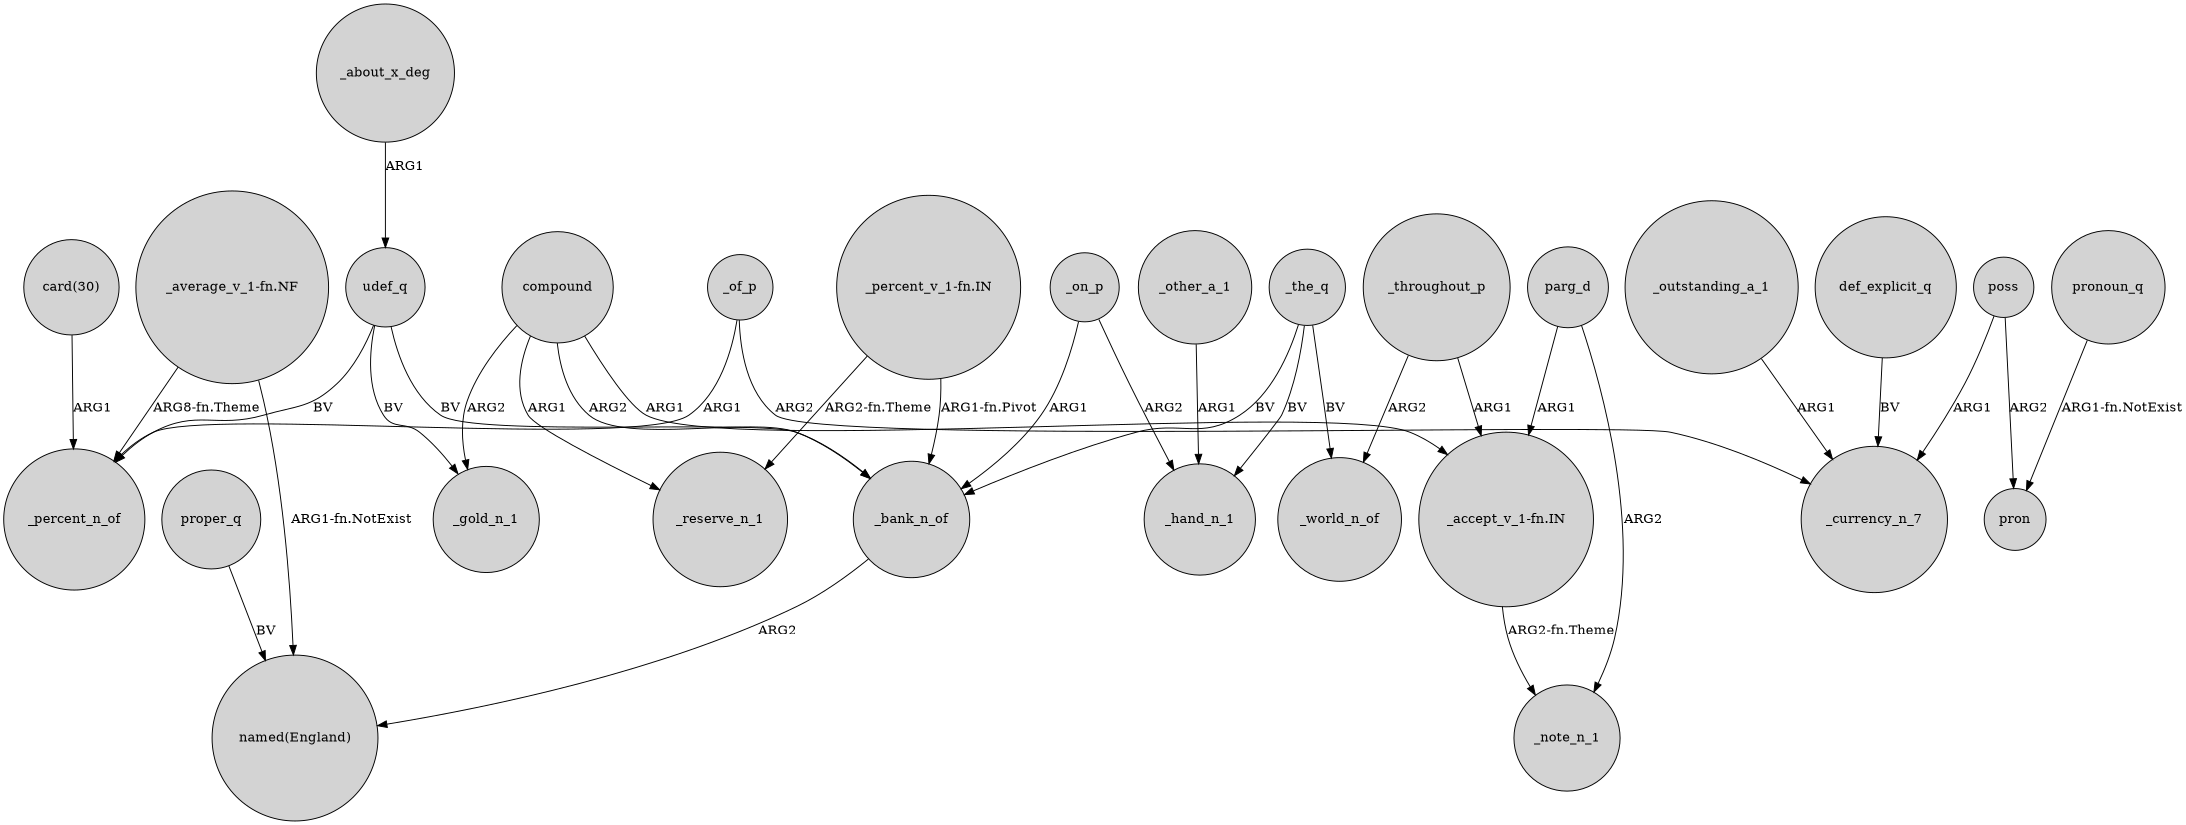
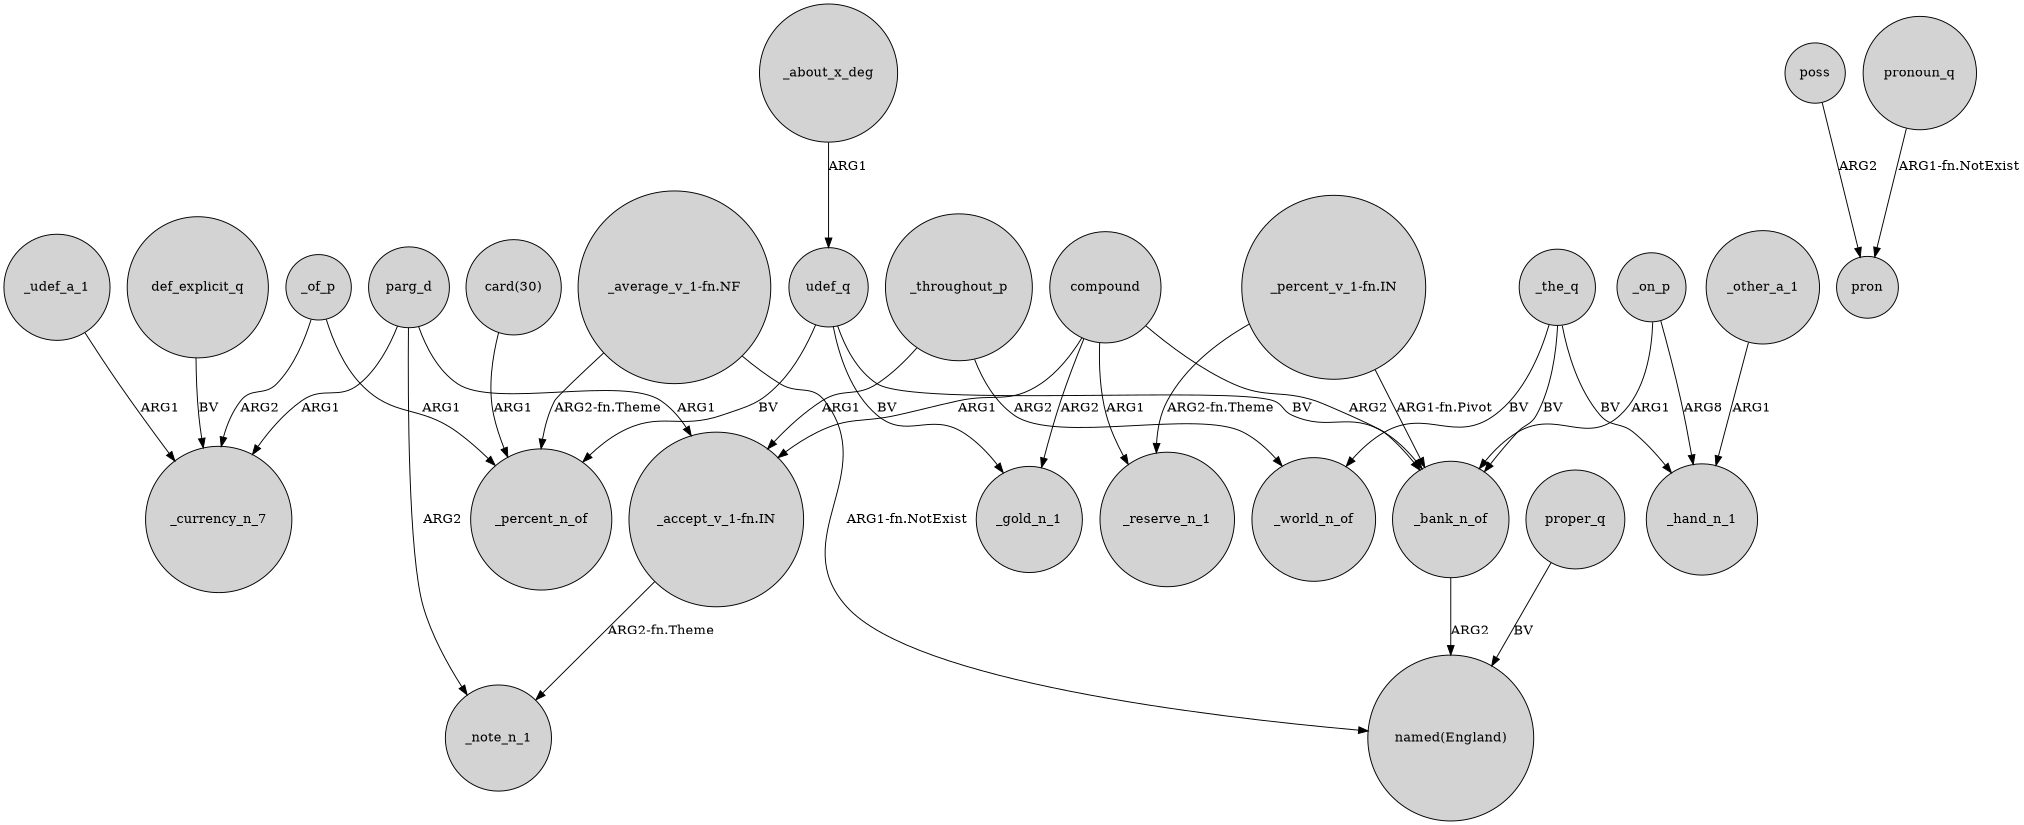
  digraph {
    node [shape=circle style=filled]
    "_average_v_1-fn.NF"
    _percent_n_of
    "named(England)"
    compound
    _reserve_n_1
    _bank_n_of
    _gold_n_1
    "_accept_v_1-fn.IN"
    poss
    pron
    n11 [label=_currency_n_7]
    proper_q
    parg_d
    _note_n_1
    udef_q
    "card(30)"
    _the_q
    _world_n_of
    _hand_n_1
    _about_x_deg
    n21 [label="_percent_v_1-fn.IN"]
    _of_p
    _other_a_1
    pronoun_q
    _throughout_p
-   _outstanding_a_1
+   _outstanding_a_1 [label=_udef_a_1]
    _on_p
    def_explicit_q
-   "_average_v_1-fn.NF" -> _percent_n_of [label="ARG8-fn.Theme"]
+   "_average_v_1-fn.NF" -> _percent_n_of [label="ARG2-fn.Theme"]
    "_average_v_1-fn.NF" -> "named(England)" [label="ARG1-fn.NotExist"]
    compound -> _reserve_n_1 [label=ARG1]
    compound -> _bank_n_of [label=ARG2]
    compound -> _gold_n_1 [label=ARG2]
    compound -> "_accept_v_1-fn.IN" [label=ARG1]
    _bank_n_of -> "named(England)" [label=ARG2]
    "_accept_v_1-fn.IN" -> _note_n_1 [label="ARG2-fn.Theme"]
    poss -> pron [label=ARG2]
-   poss -> n11 [label=ARG1]
+   parg_d -> n11 [label=ARG1]
    proper_q -> "named(England)" [label=BV]
    parg_d -> "_accept_v_1-fn.IN" [label=ARG1]
    parg_d -> _note_n_1 [label=ARG2]
    udef_q -> _percent_n_of [label=BV]
    udef_q -> _bank_n_of [label=BV]
    udef_q -> _gold_n_1 [label=BV]
    "card(30)" -> _percent_n_of [label=ARG1]
    _the_q -> _bank_n_of [label=BV]
    _the_q -> _world_n_of [label=BV]
    _the_q -> _hand_n_1 [label=BV]
    _about_x_deg -> udef_q [label=ARG1]
    n21 -> _reserve_n_1 [label="ARG2-fn.Theme"]
    n21 -> _bank_n_of [label="ARG1-fn.Pivot"]
    _of_p -> _percent_n_of [label=ARG1]
    _of_p -> n11 [label=ARG2]
    _other_a_1 -> _hand_n_1 [label=ARG1]
    pronoun_q -> pron [label="ARG1-fn.NotExist"]
    _throughout_p -> "_accept_v_1-fn.IN" [label=ARG1]
    _throughout_p -> _world_n_of [label=ARG2]
    _outstanding_a_1 -> n11 [label=ARG1]
    _on_p -> _bank_n_of [label=ARG1]
-   _on_p -> _hand_n_1 [label=ARG2]
+   _on_p -> _hand_n_1 [label=ARG8]
    def_explicit_q -> n11 [label=BV]
  }
